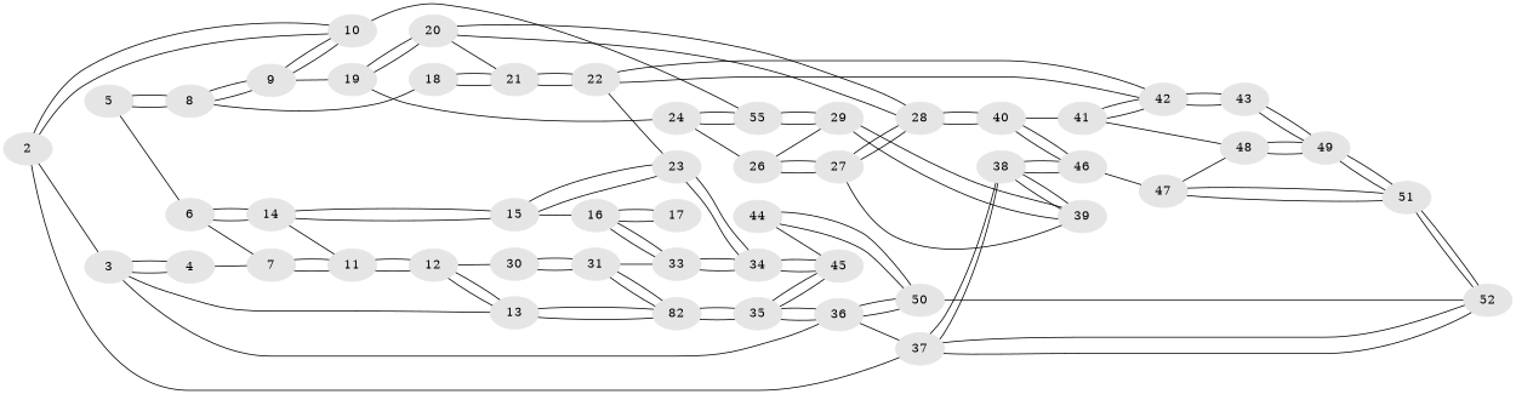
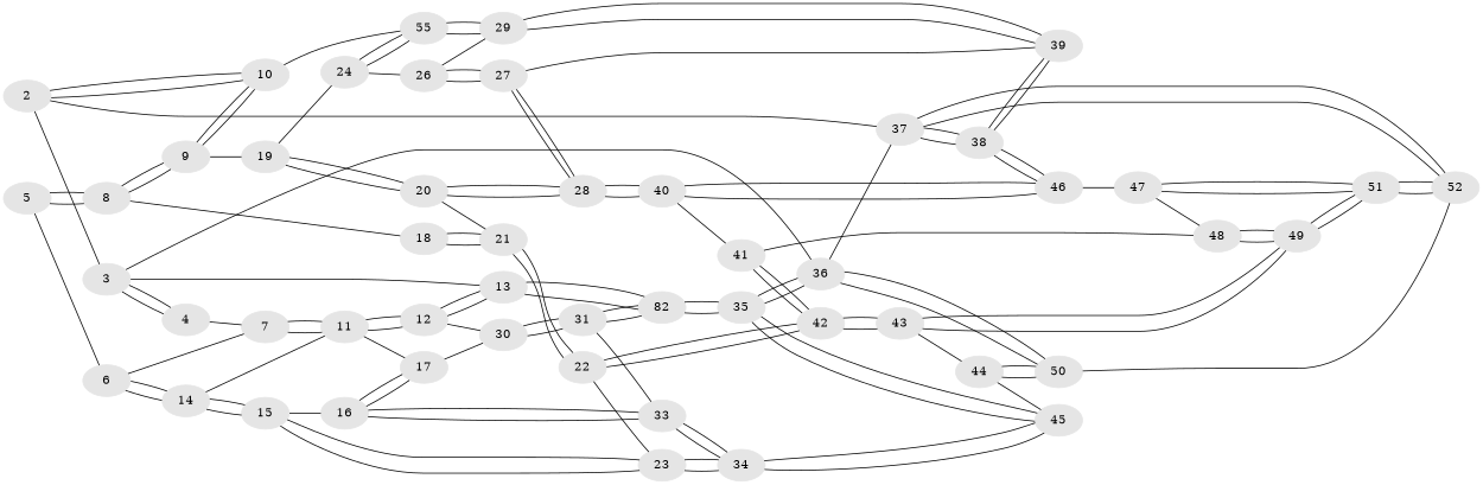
  graph {
    rankdir=LR
    node [color=gray90 style=filled]
    2
    3
    10
    37
    5
    6
    8
    4
    13
    36
    n11 [label=55]
    38
    52
    7
    n15 [label=82]
    50
    11
    14
    9
    18
    15
    12
    17
    19
    21
    20
    24
    29
    30
    31
    35
    16
    23
    33
    34
    22
    28
    26
    40
    42
    43
    45
    27
    39
    46
    41
    47
    48
    49
    44
    51
    2 -- 3
    2 -- 10
    2 -- 10
    2 -- 37
    3 -- 4
    3 -- 4
    3 -- 13
    3 -- 36
    10 -- n11
    37 -- 38
    37 -- 38
    37 -- 52
    37 -- 52
    5 -- 6
    5 -- 8
    5 -- 8
    6 -- 7
    6 -- 14
    6 -- 14
    8 -- 9
    8 -- 9
    8 -- 18
    4 -- 7
    13 -- n15
    13 -- n15
    36 -- 37
    36 -- 50
    36 -- 50
    n11 -- 29
    n11 -- 29
    38 -- 39
    38 -- 39
    38 -- 46
    38 -- 46
    7 -- 11
    7 -- 11
    n15 -- 35
    n15 -- 35
    50 -- 52
    11 -- 12
    11 -- 12
+   11 -- 17
    14 -- 11
    14 -- 15
    14 -- 15
    9 -- 10
    9 -- 10
    9 -- 19
    18 -- 21
    18 -- 21
    15 -- 16
    15 -- 23
    15 -- 23
    12 -- 13
    12 -- 13
    12 -- 30
+   17 -- 30
    19 -- 20
    19 -- 20
    19 -- 24
    21 -- 22
    21 -- 22
    20 -- 21
    20 -- 28
    20 -- 28
    24 -- n11
    24 -- n11
    24 -- 26
    29 -- 39
    29 -- 39
    30 -- 31
    30 -- 31
    31 -- n15
    31 -- n15
    31 -- 33
    35 -- 36
    35 -- 36
    35 -- 45
    35 -- 45
    16 -- 17
    16 -- 17
    16 -- 33
    16 -- 33
    23 -- 34
    23 -- 34
    33 -- 34
    33 -- 34
    34 -- 45
    34 -- 45
    22 -- 23
    22 -- 42
    22 -- 42
    28 -- 40
    28 -- 40
    26 -- 29
    26 -- 27
    26 -- 27
    40 -- 46
    40 -- 46
    40 -- 41
    42 -- 43
    42 -- 43
    43 -- 49
    43 -- 49
+   43 -- 44
    27 -- 28
    27 -- 28
    27 -- 39
    46 -- 47
    41 -- 42
    41 -- 42
    41 -- 48
    47 -- 48
    47 -- 51
    47 -- 51
    48 -- 49
    48 -- 49
    49 -- 51
    49 -- 51
    44 -- 50
    44 -- 50
    44 -- 45
    51 -- 52
    51 -- 52
  }
